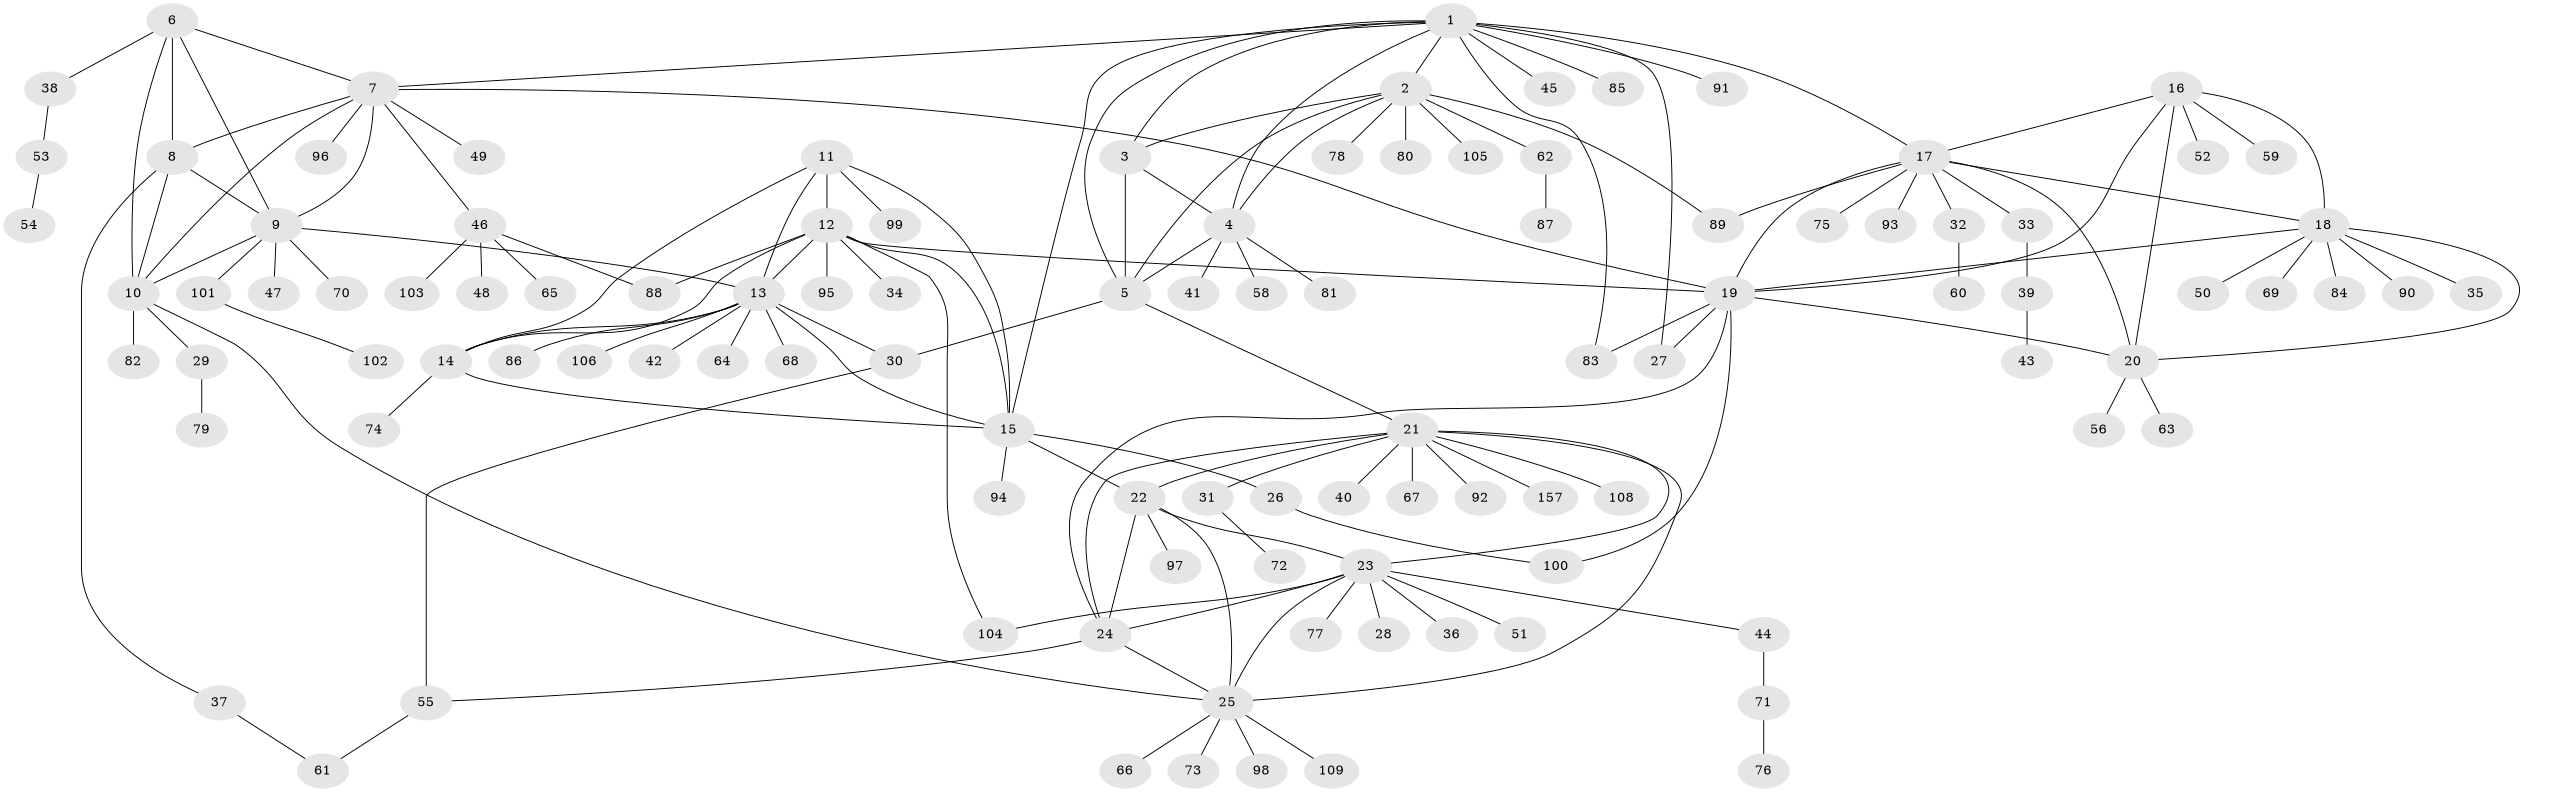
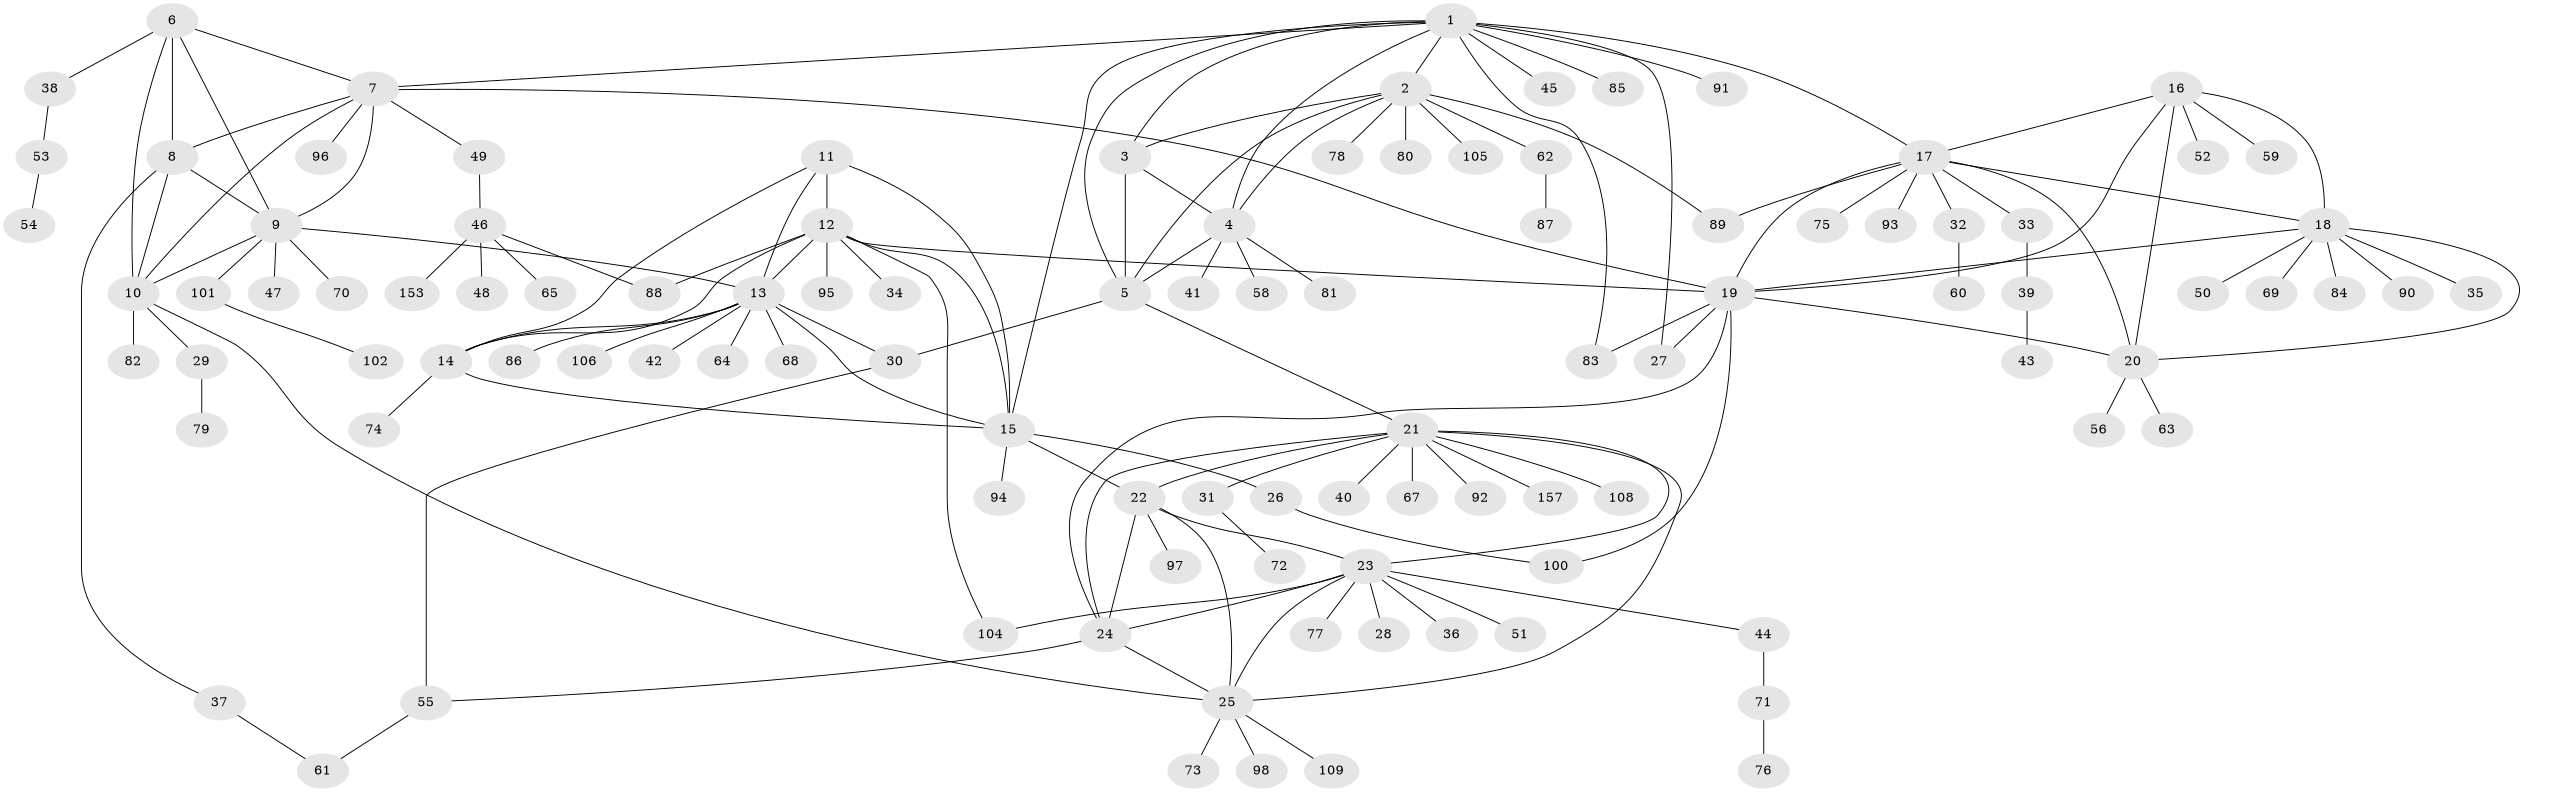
  graph {
    node [color=gray90 style=filled]
    1
    2
    3
    4
    5
    7
    15
    17
    27
    45
    83
    85
    91
    105
    62
    78
    80
    89
    41
    58
    81
    21
    30
    8
    9
    10
    19
    46
    49
    96
    22
    26
    94
    18
    20
    32
    33
    75
    93
    87
    25
    24
    23
    31
    40
    67
    92
    n48 [label=157]
    108
    55
    6
    38
    37
    13
    47
    70
    101
    29
    82
    53
    100
    88
    48
    65
-   103
+   103 [label=153]
    61
    14
    42
    64
    68
    86
    106
    102
-   66
    73
    98
    109
    79
    11
    12
-   99
    34
    95
    104
    74
    97
    16
    52
    59
    35
    50
    69
    84
    90
    56
    63
    60
    39
    28
    36
    44
    51
    77
    72
    71
    43
    54
    76
    1 -- 2
    1 -- 3
    1 -- 4
    1 -- 5
    1 -- 7
    1 -- 15
    1 -- 17
    1 -- 27
    1 -- 45
    1 -- 83
    1 -- 85
    1 -- 91
    2 -- 3
    2 -- 4
    2 -- 5
    2 -- 105
    2 -- 62
    2 -- 78
    2 -- 80
    2 -- 89
    3 -- 4
    3 -- 5
    4 -- 5
    4 -- 41
    4 -- 58
    4 -- 81
    5 -- 21
    5 -- 30
    7 -- 8
    7 -- 9
    7 -- 10
    7 -- 19
-   7 -- 46
+   49 -- 46
    7 -- 49
    7 -- 96
    15 -- 22
    15 -- 26
    15 -- 94
    17 -- 89
    17 -- 19
    17 -- 18
    17 -- 20
    17 -- 32
    17 -- 33
    17 -- 75
    17 -- 93
    62 -- 87
    21 -- 22
    21 -- 25
    21 -- 24
    21 -- 23
    21 -- 31
    21 -- 40
    21 -- 67
    21 -- 92
    21 -- n48
    21 -- 108
    30 -- 55
    8 -- 9
    8 -- 10
    8 -- 37
    9 -- 10
    9 -- 13
    9 -- 47
    9 -- 70
    9 -- 101
    10 -- 25
    10 -- 29
    10 -- 82
    19 -- 27
    19 -- 83
    19 -- 20
    19 -- 24
    19 -- 100
    46 -- 88
    46 -- 48
    46 -- 65
    46 -- 103
    22 -- 25
    22 -- 24
    22 -- 23
    22 -- 97
    26 -- 100
    18 -- 19
    18 -- 20
    18 -- 35
    18 -- 50
    18 -- 69
    18 -- 84
    18 -- 90
    20 -- 56
    20 -- 63
    32 -- 60
    33 -- 39
-   25 -- 66
    25 -- 73
    25 -- 98
    25 -- 109
    24 -- 25
    24 -- 55
    23 -- 25
    23 -- 24
    23 -- 104
    23 -- 28
    23 -- 36
    23 -- 44
    23 -- 51
    23 -- 77
    31 -- 72
    55 -- 61
    6 -- 7
    6 -- 8
    6 -- 9
    6 -- 10
    6 -- 38
    38 -- 53
    37 -- 61
    13 -- 15
    13 -- 30
    13 -- 14
    13 -- 42
    13 -- 64
    13 -- 68
    13 -- 86
    13 -- 106
    101 -- 102
    29 -- 79
    53 -- 54
    14 -- 15
    14 -- 74
    11 -- 15
    11 -- 13
    11 -- 14
    11 -- 12
-   11 -- 99
    12 -- 15
    12 -- 19
    12 -- 13
    12 -- 88
    12 -- 14
    12 -- 34
    12 -- 95
    12 -- 104
    16 -- 17
    16 -- 19
    16 -- 18
    16 -- 20
    16 -- 52
    16 -- 59
    39 -- 43
    44 -- 71
    71 -- 76
  }
